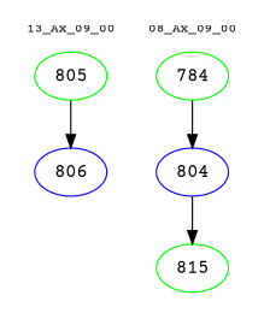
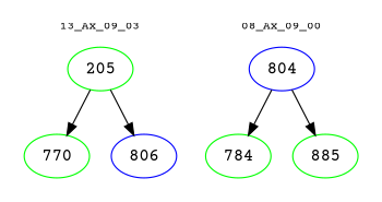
  digraph {
    fontname="Courier Prime"
    node [color=green fontname="Courier Prime"]
    edge [color=black fontname="Courier Prime"]
-   n1 [label=805]
+   n1 [label=205]
+   n2 [label=770]
    n3 [color=blue label=806]
    n4 [color=blue label=804]
    n5 [label=784]
-   n6 [label=815]
+   n6 [label=885]
    subgraph cluster_1 {
      color=white
      fontsize=10
-     label="13_Ax_09_00"
+     label="13_Ax_09_03"
      n1
+     n2
      n3
    }
    subgraph cluster_2 {
      color=white
      fontsize=10
      label="08_Ax_09_00"
      n4
      n5
      n6
    }
+   n1 -> n2
    n1 -> n3
-   n5 -> n4
+   n4 -> n5
    n4 -> n6
  }
